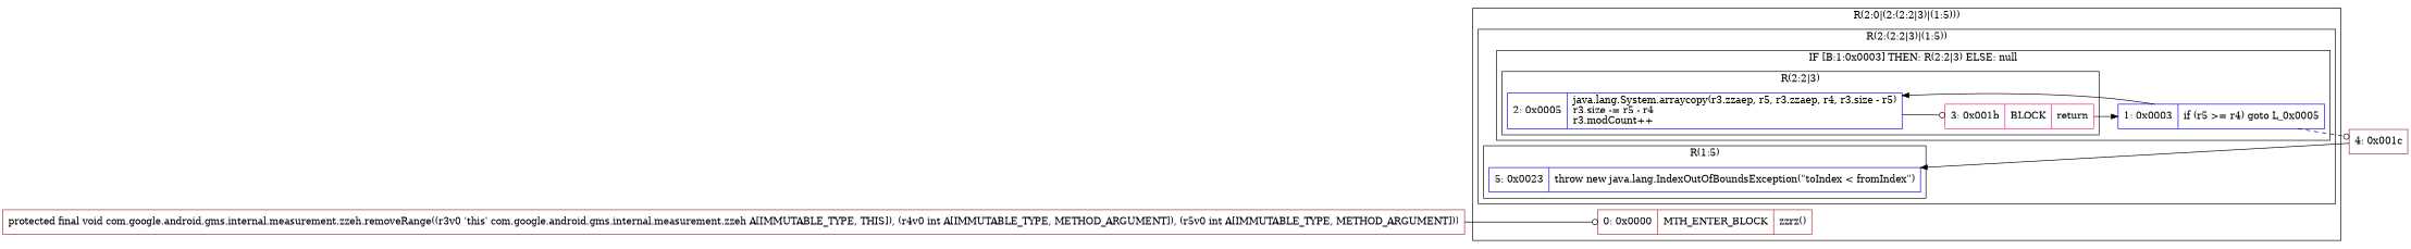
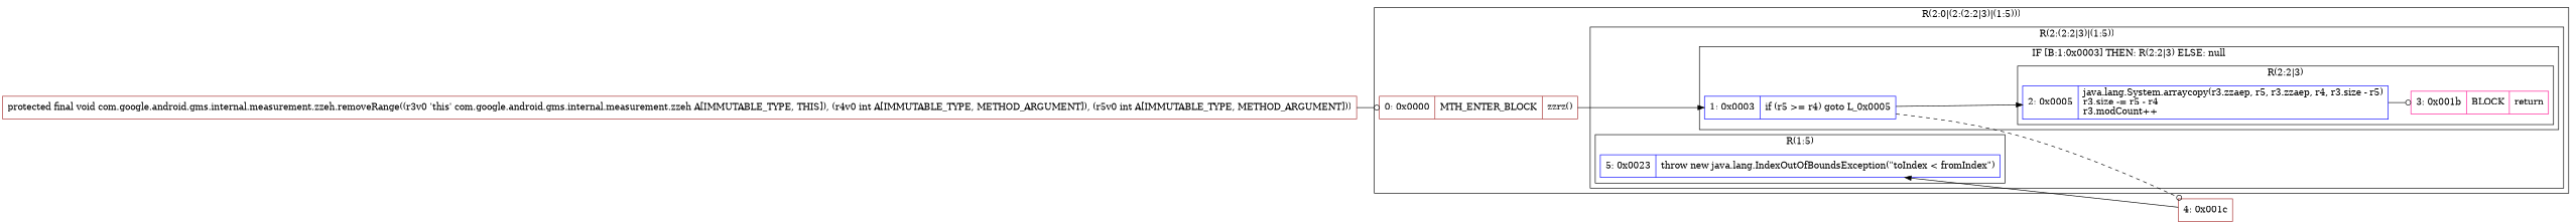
  digraph {
    rankdir=LR
    node [color=blue shape=record]
    edge [arrowhead=odot]
    n1 [label="{2\:\ 0x0005|java.lang.System.arraycopy(r3.zzaep, r5, r3.zzaep, r4, r3.size \- r5)\lr3.size \-= r5 \- r4\lr3.modCount++\l}"]
    n2 [color=deeppink label="{3\:\ 0x001b|BLOCK\l|return\l}"]
    n3 [label="{1\:\ 0x0003|if (r5 \>= r4) goto L_0x0005\l}"]
    n4 [label="{5\:\ 0x0023|throw new java.lang.IndexOutOfBoundsException(\"toIndex \< fromIndex\")\l}"]
    n5 [color=brown label="{0\:\ 0x0000|MTH_ENTER_BLOCK\l|zzrz()\l}"]
    n6 [color=brown label="{4\:\ 0x001c}"]
    n7 [color=brown label="{protected final void com.google.android.gms.internal.measurement.zzeh.removeRange((r3v0 'this' com.google.android.gms.internal.measurement.zzeh A[IMMUTABLE_TYPE, THIS]), (r4v0 int A[IMMUTABLE_TYPE, METHOD_ARGUMENT]), (r5v0 int A[IMMUTABLE_TYPE, METHOD_ARGUMENT])) }"]
    subgraph cluster_1 {
      label="R(2:0|(2:(2:2|3)|(1:5)))"
      n5
      subgraph cluster_2 {
        label="R(2:(2:2|3)|(1:5))"
        subgraph cluster_3 {
          label="IF [B:1:0x0003] THEN: R(2:2|3) ELSE: null"
          n3
          subgraph cluster_4 {
            label="R(2:2|3)"
            n1
            n2
          }
        }
        subgraph cluster_5 {
          label="R(1:5)"
          n4
        }
      }
    }
    n1 -> n2
    n3 -> n1 [arrowhead=normal]
    n3 -> n6 [style=dashed]
-   n2 -> n3 [arrowhead=normal]
+   n5 -> n3 [arrowhead=normal]
    n6 -> n4 [arrowhead=normal]
    n7 -> n5
  }
